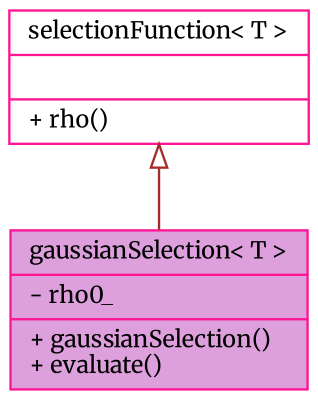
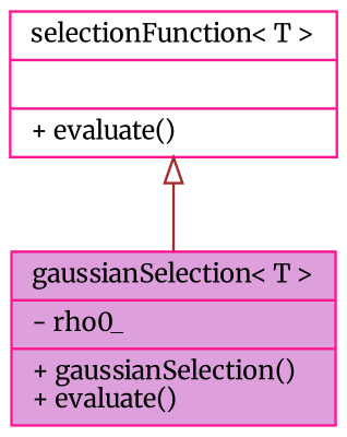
  digraph {
    fontname=Merriweather
    node [color=deeppink fontname=Merriweather fontsize=10 shape=record style=filled]
-   n1 [fillcolor=white fontcolor=black height=0.2 label="{selectionFunction\< T \>\n||+ rho()\l}" width=0.4]
+   n1 [fillcolor=white fontcolor=black height=0.2 label="{selectionFunction\< T \>\n||+ evaluate()\l}" width=0.4]
    n2 [fillcolor=plum height=0.2 label="{gaussianSelection\< T \>\n|- rho0_\l|+ gaussianSelection()\l+ evaluate()\l}" width=0.4]
    n1 -> n2 [arrowtail=empty color=brown dir=back fontname=Merriweather fontsize=10 labelfontname=Helvetica labelfontsize=10 style=solid]
  }
